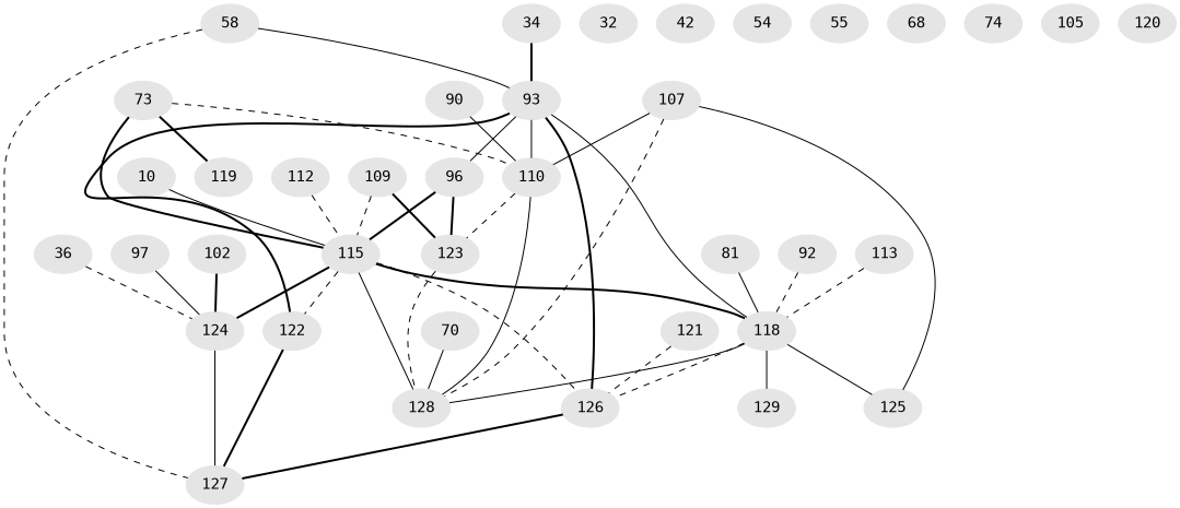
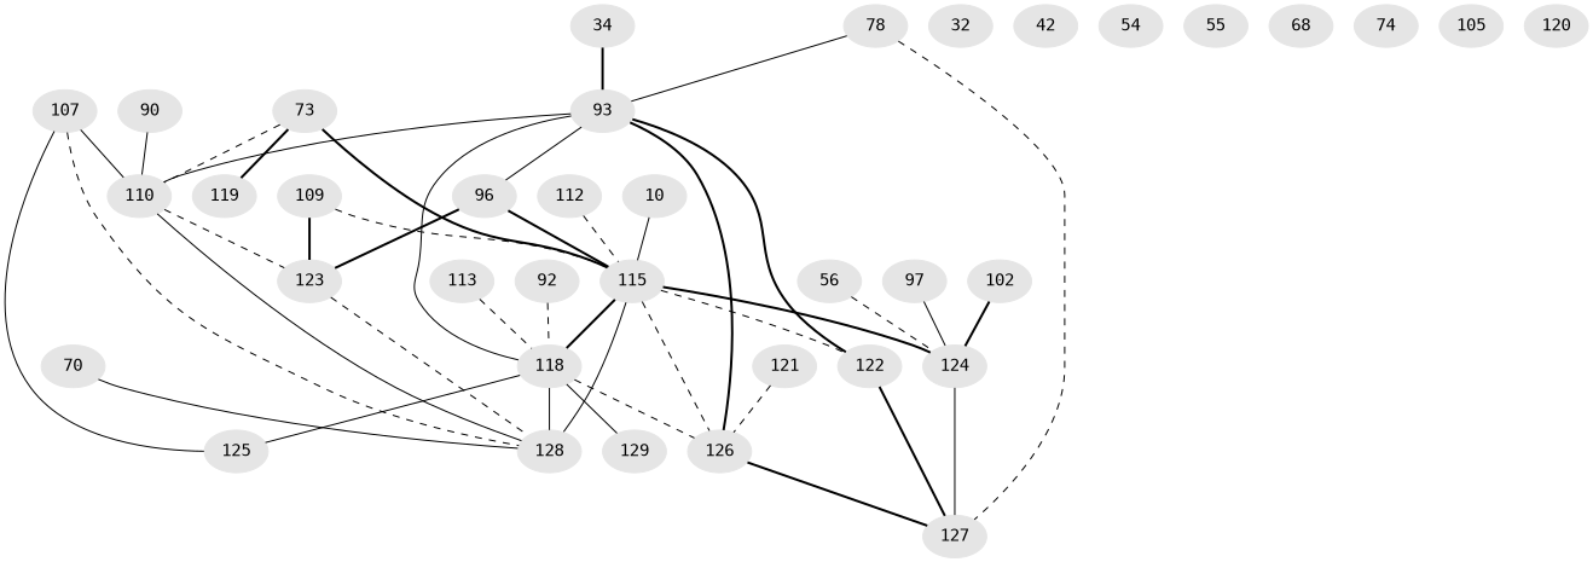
  graph {
    fontname="DejaVu Sans Mono"
    node [color=gray90 fontname="DejaVu Sans Mono" style=filled]
    edge [fontname="DejaVu Sans Mono" style=solid]
    115 [super="+99+103+89"]
    124 [super="+18+82+104+111"]
    128 [super="+20+77+52+75+116"]
    118 [super="+108+98"]
    122 [super="+117"]
    126 [super="+71+91"]
    10
    123 [super="+30+72"]
    32
    93 [super="+87+61"]
    110 [super="+3+19+79"]
    96 [super="+21+76"]
    34
    127 [super="+49"]
-   36
+   36 [label=56]
    42
    54
    55
-   58 [super="+7"]
+   58 [super="+7" label=78]
    68
    70
    73 [super="+60"]
    119 [super="+86"]
    74 [super="+50"]
    125
    129
-   81
    90
    92
    97 [super="+59"]
    102
    105
    107 [super="+101"]
    109
    112 [super="+13+106"]
    113 [super="+65"]
    120 [super="+26+28+66+114"]
    121
    115 -- 124 [style=bold weight=5]
    115 -- 128 [weight=6]
    115 -- 118 [style=bold weight=2]
    115 -- 122 [style=dashed]
    115 -- 126 [style=dashed weight=4]
    124 -- 127 [weight=2]
    118 -- 128 [weight=4]
    118 -- 126 [style=dashed]
    118 -- 125
    118 -- 129
    122 -- 127 [style=bold]
    126 -- 127 [style=bold]
    10 -- 115
    123 -- 128 [style=dashed]
    93 -- 118
    93 -- 122 [style=bold]
    93 -- 126 [style=bold weight=4]
    93 -- 110 [weight=3]
    93 -- 96 [weight=2]
    110 -- 128
    110 -- 123 [style=dashed weight=2]
    96 -- 115 [style=bold weight=5]
    96 -- 123 [style=bold weight=2]
    34 -- 93 [style=bold]
    36 -- 124 [style=dashed]
    58 -- 93
    58 -- 127 [style=dashed]
    70 -- 128
    73 -- 115 [style=bold weight=2]
    73 -- 110 [style=dashed]
    73 -- 119 [style=bold]
-   81 -- 118
    90 -- 110
    92 -- 118 [style=dashed]
    97 -- 124
    102 -- 124 [style=bold]
    107 -- 128 [style=dashed]
    107 -- 110
    107 -- 125
    109 -- 115 [style=dashed]
    109 -- 123 [style=bold weight=2]
    112 -- 115 [style=dashed weight=2]
    113 -- 118 [style=dashed]
    121 -- 126 [style=dashed]
  }
